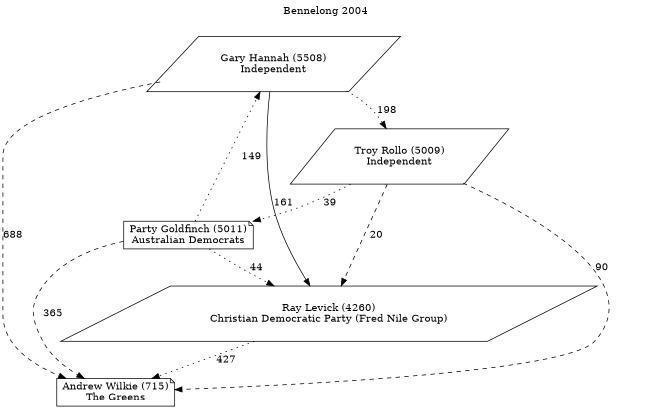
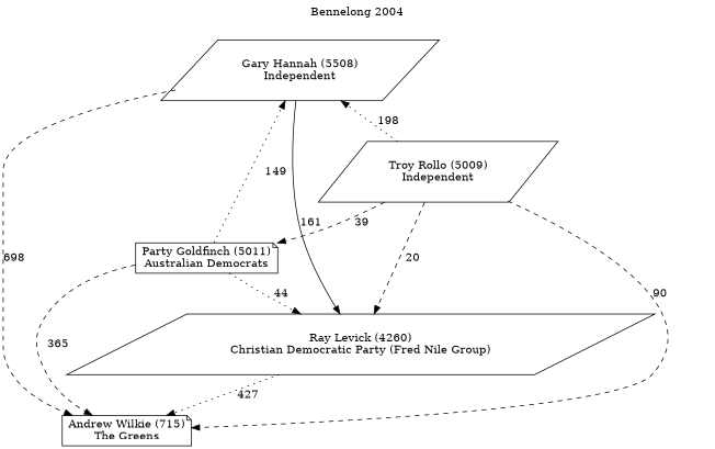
  digraph {
    label="Bennelong 2004"
    labelloc=t
    mclimit=10
    node [shape=parallelogram]
    edge [style=dotted]
    n1 [label="Andrew Wilkie (715)\nThe Greens" shape=note]
    n2 [label="Gary Hannah (5508)\nIndependent"]
    n3 [label="Ray Levick (4260)\nChristian Democratic Party (Fred Nile Group)"]
    n4 [label="Party Goldfinch (5011)\nAustralian Democrats" shape=note]
    n5 [label="Troy Rollo (5009)\nIndependent"]
-   n2 -> n1 [label=688 style=dashed]
+   n2 -> n1 [label=698 style=dashed]
    n2 -> n3 [label=161 style=solid]
    n3 -> n1 [label=427]
    n4 -> n1 [label=365 style=dashed]
    n4 -> n2 [label=149]
    n4 -> n3 [label=44]
    n5 -> n1 [label=90 style=dashed]
-   n2 -> n5 [label=198]
+   n5 -> n2 [label=198]
    n5 -> n3 [label=20 style=dashed]
-   n5 -> n4 [label=39]
+   n5 -> n4 [label=39 style=dashed]
  }
